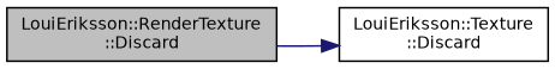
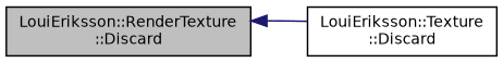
  digraph {
    rankdir=LR
    node [color=black fontname=Helvetica fontsize=10 shape=record style=filled]
    n1 [fillcolor=grey75 fontcolor=black height=0.2 label="LouiEriksson::RenderTexture\l::Discard" width=0.4]
    n2 [fillcolor=white height=0.2 label="LouiEriksson::Texture\l::Discard" width=0.4]
-   n1 -> n2 [color=midnightblue fontname=Helvetica fontsize=10 labelfontname=Helvetica labelfontsize=10 style=solid]
+   n2 -> n1 [color=midnightblue fontname=Helvetica fontsize=10 labelfontname=Helvetica labelfontsize=10 style=solid]
  }
